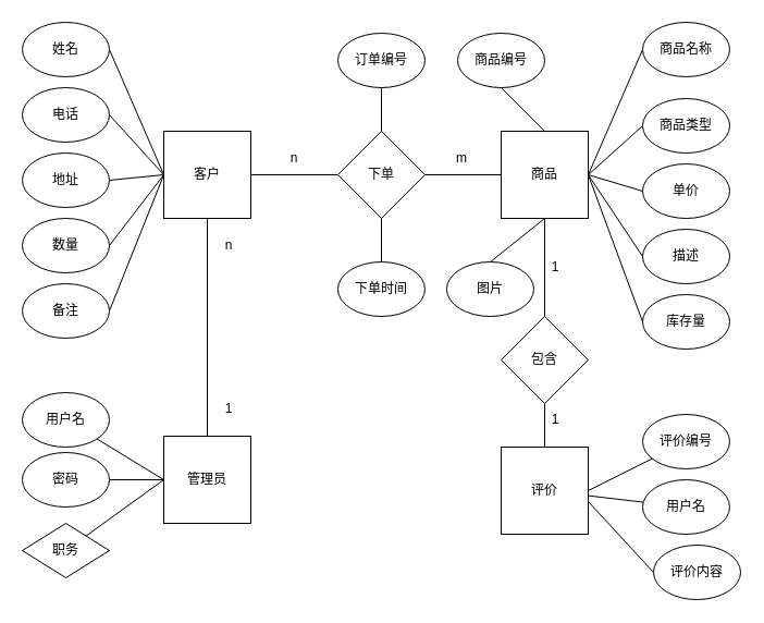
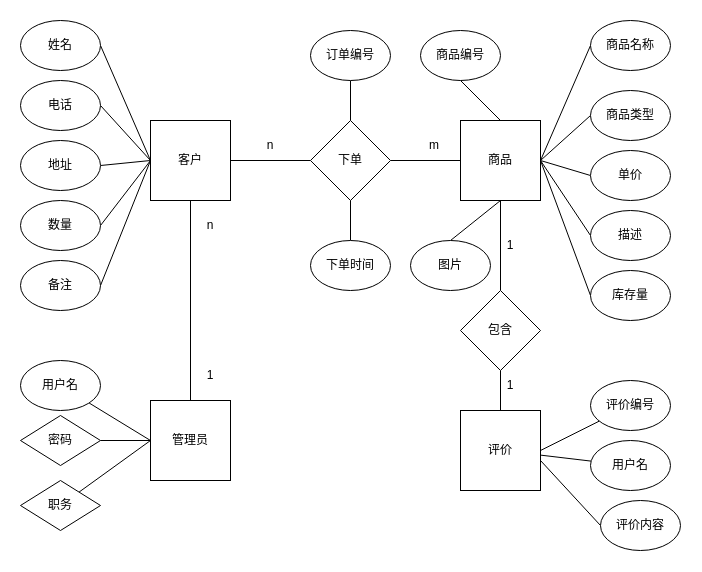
  <mxCell id="0" />
  <mxCell id="1" parent="0" />
  <mxCell id="2" style="edgeStyle=orthogonalEdgeStyle;rounded=0;orthogonalLoop=1;jettySize=auto;html=1;entryX=0;entryY=0.5;entryDx=0;entryDy=0;endArrow=none;endFill=0;" parent="1" source="4" target="14" edge="1"><mxGeometry relative="1" as="geometry" /></mxCell>
  <mxCell id="3" style="edgeStyle=none;rounded=0;orthogonalLoop=1;jettySize=auto;html=1;exitX=0.5;exitY=1;exitDx=0;exitDy=0;endArrow=none;endFill=0;" parent="1" source="4" target="51" edge="1"><mxGeometry relative="1" as="geometry" /></mxCell>
  <mxCell id="4" value="客户" style="whiteSpace=wrap;html=1;aspect=fixed;" parent="1" vertex="1"><mxGeometry x="150" y="120" width="80" height="80" as="geometry" /></mxCell>
  <mxCell id="5" style="rounded=0;orthogonalLoop=1;jettySize=auto;html=1;exitX=1;exitY=0.5;exitDx=0;exitDy=0;entryX=0;entryY=0.5;entryDx=0;entryDy=0;endArrow=none;endFill=0;" parent="1" source="6" target="4" edge="1"><mxGeometry relative="1" as="geometry" /></mxCell>
  <mxCell id="6" value="姓名" style="ellipse;whiteSpace=wrap;html=1;" parent="1" vertex="1"><mxGeometry x="20" y="20" width="80" height="50" as="geometry" /></mxCell>
  <mxCell id="7" style="edgeStyle=none;rounded=0;orthogonalLoop=1;jettySize=auto;html=1;exitX=1;exitY=0.5;exitDx=0;exitDy=0;entryX=0;entryY=0.5;entryDx=0;entryDy=0;startArrow=none;startFill=0;endArrow=none;endFill=0;" parent="1" source="8" target="4" edge="1"><mxGeometry relative="1" as="geometry" /></mxCell>
  <mxCell id="8" value="电话" style="ellipse;whiteSpace=wrap;html=1;" parent="1" vertex="1"><mxGeometry x="20" y="80" width="80" height="50" as="geometry" /></mxCell>
  <mxCell id="9" style="edgeStyle=none;rounded=0;orthogonalLoop=1;jettySize=auto;html=1;exitX=1;exitY=0.5;exitDx=0;exitDy=0;entryX=0;entryY=0.5;entryDx=0;entryDy=0;startArrow=none;startFill=0;endArrow=none;endFill=0;" parent="1" source="10" target="4" edge="1"><mxGeometry relative="1" as="geometry" /></mxCell>
  <mxCell id="10" value="地址" style="ellipse;whiteSpace=wrap;html=1;" parent="1" vertex="1"><mxGeometry x="20" y="140" width="80" height="50" as="geometry" /></mxCell>
  <mxCell id="11" style="edgeStyle=none;rounded=0;orthogonalLoop=1;jettySize=auto;html=1;exitX=1;exitY=0.5;exitDx=0;exitDy=0;startArrow=none;startFill=0;endArrow=none;endFill=0;" parent="1" source="12" edge="1"><mxGeometry relative="1" as="geometry"><mxPoint x="150" y="160" as="targetPoint" /></mxGeometry></mxCell>
  <mxCell id="12" value="备注" style="ellipse;whiteSpace=wrap;html=1;" parent="1" vertex="1"><mxGeometry x="20" y="260" width="80" height="50" as="geometry" /></mxCell>
  <mxCell id="13" style="edgeStyle=none;rounded=0;orthogonalLoop=1;jettySize=auto;html=1;exitX=1;exitY=0.5;exitDx=0;exitDy=0;entryX=0;entryY=0.5;entryDx=0;entryDy=0;endArrow=none;endFill=0;" parent="1" source="14" target="22" edge="1"><mxGeometry relative="1" as="geometry" /></mxCell>
  <mxCell id="14" value="下单" style="rhombus;whiteSpace=wrap;html=1;" parent="1" vertex="1"><mxGeometry x="310" y="120" width="80" height="80" as="geometry" /></mxCell>
  <mxCell id="15" style="edgeStyle=orthogonalEdgeStyle;rounded=0;orthogonalLoop=1;jettySize=auto;html=1;exitX=0.5;exitY=1;exitDx=0;exitDy=0;entryX=0.5;entryY=0;entryDx=0;entryDy=0;endArrow=none;endFill=0;" parent="1" source="16" target="14" edge="1"><mxGeometry relative="1" as="geometry" /></mxCell>
  <mxCell id="16" value="订单编号" style="ellipse;whiteSpace=wrap;html=1;" parent="1" vertex="1"><mxGeometry x="310" y="30" width="80" height="50" as="geometry" /></mxCell>
  <mxCell id="17" style="edgeStyle=orthogonalEdgeStyle;rounded=0;orthogonalLoop=1;jettySize=auto;html=1;exitX=0.5;exitY=0;exitDx=0;exitDy=0;entryX=0.5;entryY=1;entryDx=0;entryDy=0;endArrow=none;endFill=0;" parent="1" source="18" target="14" edge="1"><mxGeometry relative="1" as="geometry" /></mxCell>
  <mxCell id="18" value="下单时间" style="ellipse;whiteSpace=wrap;html=1;" parent="1" vertex="1"><mxGeometry x="310" y="240" width="80" height="50" as="geometry" /></mxCell>
  <mxCell id="19" style="rounded=0;orthogonalLoop=1;jettySize=auto;html=1;exitX=1;exitY=0.5;exitDx=0;exitDy=0;endArrow=none;endFill=0;" parent="1" source="20" edge="1"><mxGeometry relative="1" as="geometry"><mxPoint x="150" y="160" as="targetPoint" /></mxGeometry></mxCell>
  <mxCell id="20" value="数量" style="ellipse;whiteSpace=wrap;html=1;" parent="1" vertex="1"><mxGeometry x="20" y="200" width="80" height="50" as="geometry" /></mxCell>
  <mxCell id="21" style="edgeStyle=none;rounded=0;orthogonalLoop=1;jettySize=auto;html=1;exitX=0.5;exitY=1;exitDx=0;exitDy=0;endArrow=none;endFill=0;" parent="1" source="22" target="39" edge="1"><mxGeometry relative="1" as="geometry" /></mxCell>
  <mxCell id="22" value="商品" style="whiteSpace=wrap;html=1;aspect=fixed;" parent="1" vertex="1"><mxGeometry x="460" y="120" width="80" height="80" as="geometry" /></mxCell>
  <mxCell id="23" style="edgeStyle=none;rounded=0;orthogonalLoop=1;jettySize=auto;html=1;exitX=0.5;exitY=1;exitDx=0;exitDy=0;entryX=0.5;entryY=0;entryDx=0;entryDy=0;endArrow=none;endFill=0;" parent="1" source="24" target="22" edge="1"><mxGeometry relative="1" as="geometry" /></mxCell>
  <mxCell id="24" value="商品编号" style="ellipse;whiteSpace=wrap;html=1;" parent="1" vertex="1"><mxGeometry x="420" y="30" width="80" height="50" as="geometry" /></mxCell>
  <mxCell id="25" style="edgeStyle=none;rounded=0;orthogonalLoop=1;jettySize=auto;html=1;exitX=0;exitY=0.5;exitDx=0;exitDy=0;entryX=1;entryY=0.5;entryDx=0;entryDy=0;endArrow=none;endFill=0;" parent="1" source="26" target="22" edge="1"><mxGeometry relative="1" as="geometry" /></mxCell>
  <mxCell id="26" value="商品名称" style="ellipse;whiteSpace=wrap;html=1;" parent="1" vertex="1"><mxGeometry x="590" y="20" width="80" height="50" as="geometry" /></mxCell>
  <mxCell id="27" style="edgeStyle=none;rounded=0;orthogonalLoop=1;jettySize=auto;html=1;exitX=0;exitY=0.5;exitDx=0;exitDy=0;endArrow=none;endFill=0;" parent="1" source="28" edge="1"><mxGeometry relative="1" as="geometry"><mxPoint x="540" y="160" as="targetPoint" /></mxGeometry></mxCell>
  <mxCell id="28" value="商品类型" style="ellipse;whiteSpace=wrap;html=1;" parent="1" vertex="1"><mxGeometry x="590" y="90" width="80" height="50" as="geometry" /></mxCell>
  <mxCell id="29" style="edgeStyle=none;rounded=0;orthogonalLoop=1;jettySize=auto;html=1;exitX=0;exitY=0.5;exitDx=0;exitDy=0;endArrow=none;endFill=0;" parent="1" source="30" edge="1"><mxGeometry relative="1" as="geometry"><mxPoint x="540" y="160" as="targetPoint" /></mxGeometry></mxCell>
  <mxCell id="30" value="单价" style="ellipse;whiteSpace=wrap;html=1;" parent="1" vertex="1"><mxGeometry x="590" y="150" width="80" height="50" as="geometry" /></mxCell>
  <mxCell id="31" style="edgeStyle=none;rounded=0;orthogonalLoop=1;jettySize=auto;html=1;exitX=0;exitY=0.5;exitDx=0;exitDy=0;entryX=1;entryY=0.5;entryDx=0;entryDy=0;endArrow=none;endFill=0;" parent="1" source="32" target="22" edge="1"><mxGeometry relative="1" as="geometry" /></mxCell>
  <mxCell id="32" value="描述" style="ellipse;whiteSpace=wrap;html=1;" parent="1" vertex="1"><mxGeometry x="590" y="210" width="80" height="50" as="geometry" /></mxCell>
  <mxCell id="33" style="edgeStyle=none;rounded=0;orthogonalLoop=1;jettySize=auto;html=1;exitX=0;exitY=0.5;exitDx=0;exitDy=0;endArrow=none;endFill=0;" parent="1" source="34" edge="1"><mxGeometry relative="1" as="geometry"><mxPoint x="540" y="160" as="targetPoint" /></mxGeometry></mxCell>
  <mxCell id="34" value="库存量" style="ellipse;whiteSpace=wrap;html=1;" parent="1" vertex="1"><mxGeometry x="590" y="270" width="80" height="50" as="geometry" /></mxCell>
  <mxCell id="35" style="edgeStyle=none;rounded=0;orthogonalLoop=1;jettySize=auto;html=1;exitX=0.5;exitY=0;exitDx=0;exitDy=0;entryX=0.5;entryY=1;entryDx=0;entryDy=0;endArrow=none;endFill=0;" parent="1" source="36" target="22" edge="1"><mxGeometry relative="1" as="geometry" /></mxCell>
  <mxCell id="36" value="图片" style="ellipse;whiteSpace=wrap;html=1;" parent="1" vertex="1"><mxGeometry x="410" y="240" width="80" height="50" as="geometry" /></mxCell>
  <mxCell id="37" value="评价" style="whiteSpace=wrap;html=1;aspect=fixed;" parent="1" vertex="1"><mxGeometry x="460" y="410" width="80" height="80" as="geometry" /></mxCell>
  <mxCell id="38" style="edgeStyle=none;rounded=0;orthogonalLoop=1;jettySize=auto;html=1;exitX=0.5;exitY=1;exitDx=0;exitDy=0;endArrow=none;endFill=0;" parent="1" source="39" target="37" edge="1"><mxGeometry relative="1" as="geometry" /></mxCell>
  <mxCell id="39" value="包含" style="rhombus;whiteSpace=wrap;html=1;" parent="1" vertex="1"><mxGeometry x="460" y="290" width="80" height="80" as="geometry" /></mxCell>
  <mxCell id="40" style="edgeStyle=none;rounded=0;orthogonalLoop=1;jettySize=auto;html=1;entryX=1;entryY=0.5;entryDx=0;entryDy=0;endArrow=none;endFill=0;" parent="1" source="41" target="37" edge="1"><mxGeometry relative="1" as="geometry" /></mxCell>
  <mxCell id="41" value="评价编号" style="ellipse;whiteSpace=wrap;html=1;" parent="1" vertex="1"><mxGeometry x="590" y="380" width="80" height="50" as="geometry" /></mxCell>
  <mxCell id="42" style="edgeStyle=none;rounded=0;orthogonalLoop=1;jettySize=auto;html=1;endArrow=none;endFill=0;" parent="1" source="43" target="37" edge="1"><mxGeometry relative="1" as="geometry" /></mxCell>
  <mxCell id="43" value="用户名" style="ellipse;whiteSpace=wrap;html=1;" parent="1" vertex="1"><mxGeometry x="590" y="440" width="80" height="50" as="geometry" /></mxCell>
  <mxCell id="44" style="rounded=0;orthogonalLoop=1;jettySize=auto;html=1;exitX=0;exitY=0.5;exitDx=0;exitDy=0;entryX=1;entryY=0.625;entryDx=0;entryDy=0;endArrow=none;endFill=0;entryPerimeter=0;" edge="1" parent="1" source="45" target="37"><mxGeometry relative="1" as="geometry" /></mxCell>
  <mxCell id="45" value="评价内容" style="ellipse;whiteSpace=wrap;html=1;" parent="1" vertex="1"><mxGeometry x="600" y="500" width="80" height="50" as="geometry" /></mxCell>
  <mxCell id="46" value="n" style="text;html=1;strokeColor=none;fillColor=none;align=center;verticalAlign=middle;whiteSpace=wrap;rounded=0;" parent="1" vertex="1"><mxGeometry x="250" y="130" width="40" height="30" as="geometry" /></mxCell>
  <mxCell id="47" style="edgeStyle=none;rounded=0;orthogonalLoop=1;jettySize=auto;html=1;exitX=0.5;exitY=0;exitDx=0;exitDy=0;endArrow=none;endFill=0;" parent="1" source="46" target="46" edge="1"><mxGeometry relative="1" as="geometry" /></mxCell>
- <mxCell id="48" value="m" style="text;html=1;strokeColor=none;fillColor=none;align=center;verticalAlign=middle;whiteSpace=wrap;rounded=0;" parent="1" vertex="1"><mxGeometry x="403.5" y="130" width="40" height="30" as="geometry" /></mxCell>
+ <mxCell id="48" value="m" style="text;html=1;strokeColor=none;fillColor=none;align=center;verticalAlign=middle;whiteSpace=wrap;rounded=0;" parent="1" vertex="1"><mxGeometry x="413.5" y="130" width="40" height="30" as="geometry" /></mxCell>
  <mxCell id="49" value="1" style="text;html=1;strokeColor=none;fillColor=none;align=center;verticalAlign=middle;whiteSpace=wrap;rounded=0;" parent="1" vertex="1"><mxGeometry x="490" y="230" width="40" height="30" as="geometry" /></mxCell>
  <mxCell id="50" value="1" style="text;html=1;strokeColor=none;fillColor=none;align=center;verticalAlign=middle;whiteSpace=wrap;rounded=0;" parent="1" vertex="1"><mxGeometry x="490" y="370" width="40" height="30" as="geometry" /></mxCell>
  <mxCell id="51" value="管理员" style="whiteSpace=wrap;html=1;aspect=fixed;" parent="1" vertex="1"><mxGeometry x="150" y="400" width="80" height="80" as="geometry" /></mxCell>
  <mxCell id="52" style="edgeStyle=none;rounded=0;orthogonalLoop=1;jettySize=auto;html=1;entryX=0;entryY=0.5;entryDx=0;entryDy=0;endArrow=none;endFill=0;" parent="1" source="53" target="51" edge="1"><mxGeometry relative="1" as="geometry" /></mxCell>
  <mxCell id="53" value="用户名" style="ellipse;whiteSpace=wrap;html=1;" parent="1" vertex="1"><mxGeometry x="20" y="360" width="80" height="50" as="geometry" /></mxCell>
  <mxCell id="54" style="edgeStyle=none;rounded=0;orthogonalLoop=1;jettySize=auto;html=1;endArrow=none;endFill=0;" parent="1" source="55" edge="1"><mxGeometry relative="1" as="geometry"><mxPoint x="150" y="440" as="targetPoint" /></mxGeometry></mxCell>
- <mxCell id="55" value="密码" style="ellipse;whiteSpace=wrap;html=1;" parent="1" vertex="1"><mxGeometry x="20" y="415" width="80" height="50" as="geometry" /></mxCell>
+ <mxCell id="55" value="密码" style="rhombus;whiteSpace=wrap;html=1;" parent="1" vertex="1"><mxGeometry x="20" y="415" width="80" height="50" as="geometry" /></mxCell>
  <mxCell id="56" style="edgeStyle=none;rounded=0;orthogonalLoop=1;jettySize=auto;html=1;entryX=0;entryY=0.5;entryDx=0;entryDy=0;endArrow=none;endFill=0;" parent="1" source="57" target="51" edge="1"><mxGeometry relative="1" as="geometry" /></mxCell>
  <mxCell id="57" value="职务" style="rhombus;whiteSpace=wrap;html=1;" parent="1" vertex="1"><mxGeometry x="20" y="480" width="80" height="50" as="geometry" /></mxCell>
  <mxCell id="58" value="1" style="text;html=1;strokeColor=none;fillColor=none;align=center;verticalAlign=middle;whiteSpace=wrap;rounded=0;" parent="1" vertex="1"><mxGeometry x="190" y="360" width="40" height="30" as="geometry" /></mxCell>
  <mxCell id="59" value="n" style="text;html=1;strokeColor=none;fillColor=none;align=center;verticalAlign=middle;whiteSpace=wrap;rounded=0;" parent="1" vertex="1"><mxGeometry x="190" y="210" width="40" height="30" as="geometry" /></mxCell>
